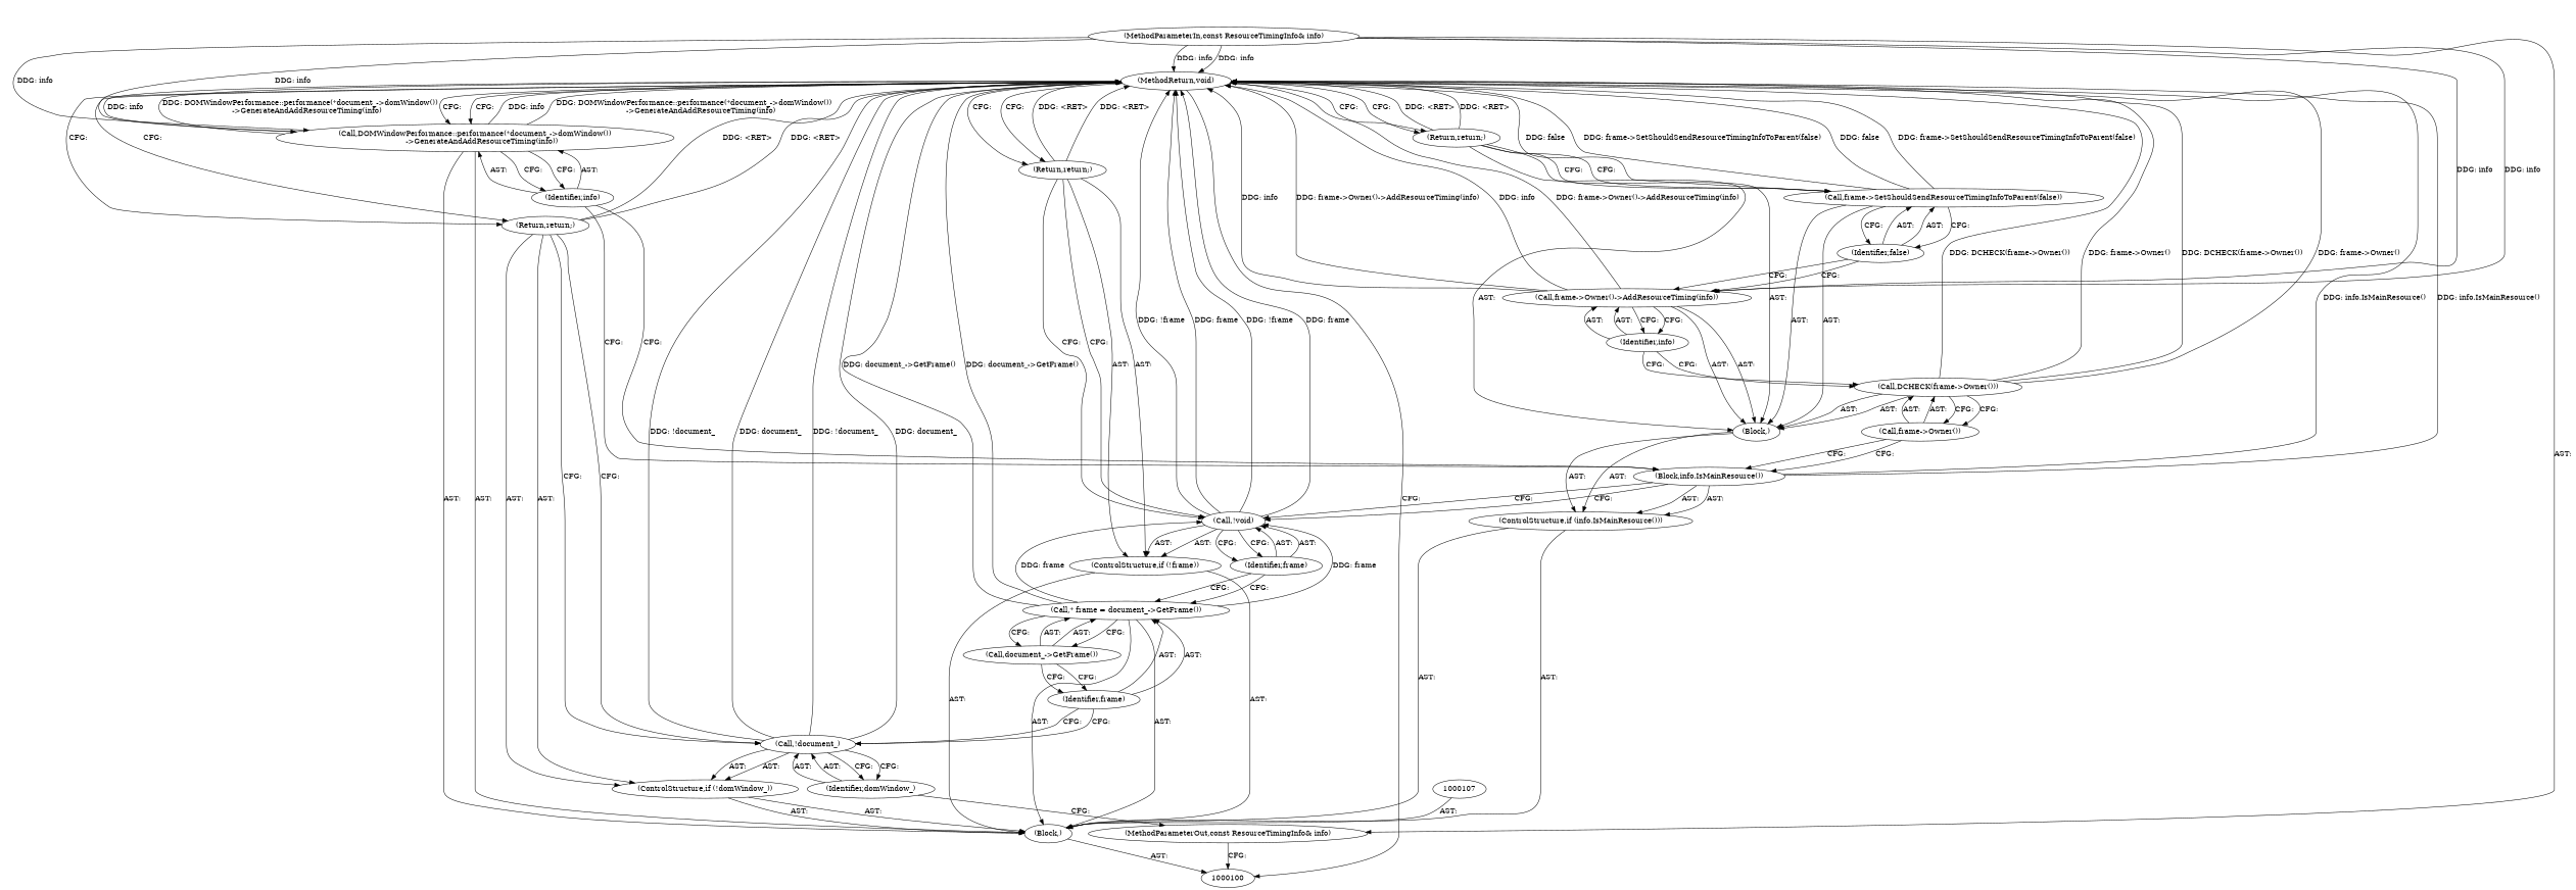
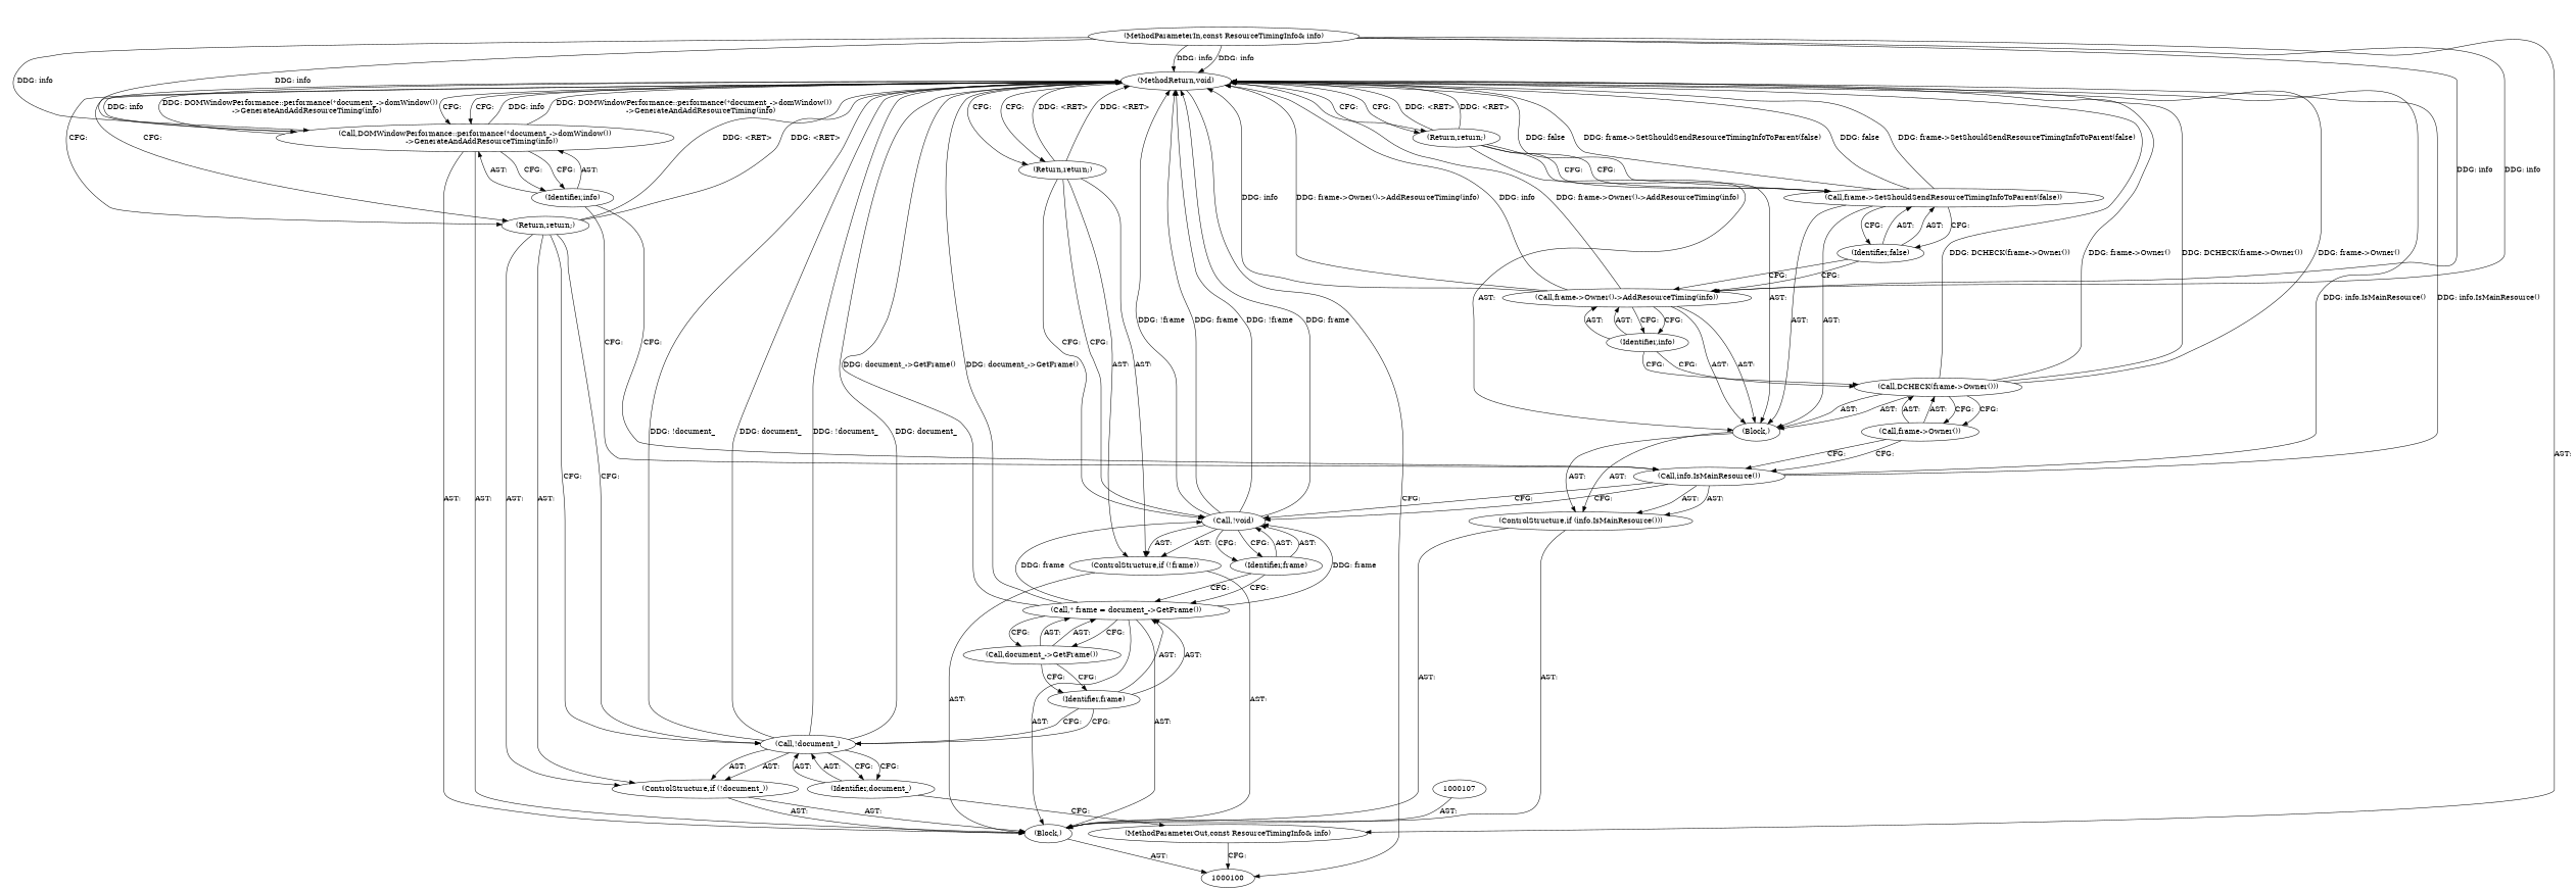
  digraph {
    n1 [label="(MethodReturn,void)"]
    n2 [label="(Return,return;)"]
    n3 [label="(Call,DOMWindowPerformance::performance(*document_->domWindow())\n      ->GenerateAndAddResourceTiming(info))"]
    n4 [label="(Return,return;)"]
    n5 [label="(Return,return;)"]
    1000100
    n7 [label="(Block,)"]
    n8 [label="(Call,frame->SetShouldSendResourceTimingInfoToParent(false))"]
    n9 [label="(Block,)"]
    n10 [label="(Identifier,info)"]
-   n11 [label="(ControlStructure,if (!domWindow_))"]
+   n11 [label="(ControlStructure,if (!document_))"]
    n12 [label="(Call,!document_)"]
    n13 [label="(Call,!void)"]
    n14 [label="(ControlStructure,if (!frame))"]
    n15 [label="(MethodParameterIn,const ResourceTimingInfo& info)"]
    n16 [label="(Call,frame->Owner()->AddResourceTiming(info))"]
    n17 [label="(MethodParameterOut,const ResourceTimingInfo& info)"]
    n18 [label="(Identifier,info)"]
    n19 [label="(Call,DCHECK(frame->Owner()))"]
    n20 [label="(Call,frame->Owner())"]
    n21 [label="(ControlStructure,if (info.IsMainResource()))"]
    n22 [label="(Identifier,false)"]
-   n23 [label="(Block,info.IsMainResource())"]
-   n24 [label="(Identifier,domWindow_)"]
+   n23 [label="(Call,info.IsMainResource())"]
+   n24 [label="(Identifier,document_)"]
    n25 [label="(Call,* frame = document_->GetFrame())"]
    n26 [label="(Call,document_->GetFrame())"]
    n27 [label="(Identifier,frame)"]
    n28 [label="(Identifier,frame)"]
    1000107
    n1 -> n2 [label="CFG: "]
    n1 -> n2 [label="CFG: "]
    n1 -> n3 [label="CFG: "]
    n1 -> n3 [label="CFG: "]
    n1 -> n4 [label="CFG: "]
    n1 -> n4 [label="CFG: "]
    n1 -> n5 [label="CFG: "]
    n1 -> n5 [label="CFG: "]
    n1 -> 1000100 [label="CFG: "]
    n2 -> n1 [label="DDG: <RET>"]
    n2 -> n1 [label="DDG: <RET>"]
    n2 -> n7 [label="AST: "]
    n2 -> n7 [label="AST: "]
    n2 -> n8 [label="CFG: "]
    n2 -> n8 [label="CFG: "]
    n3 -> n1 [label="DDG: info"]
    n3 -> n1 [label="DDG: DOMWindowPerformance::performance(*document_->domWindow())\n      ->GenerateAndAddResourceTiming(info)"]
    n3 -> n1 [label="DDG: info"]
    n3 -> n1 [label="DDG: DOMWindowPerformance::performance(*document_->domWindow())\n      ->GenerateAndAddResourceTiming(info)"]
    n3 -> n9 [label="AST: "]
    n3 -> n9 [label="AST: "]
    n3 -> n10 [label="CFG: "]
    n3 -> n10 [label="CFG: "]
    n4 -> n1 [label="DDG: <RET>"]
    n4 -> n1 [label="DDG: <RET>"]
    n4 -> n11 [label="AST: "]
    n4 -> n11 [label="AST: "]
    n4 -> n12 [label="CFG: "]
    n4 -> n12 [label="CFG: "]
    n5 -> n1 [label="DDG: <RET>"]
    n5 -> n1 [label="DDG: <RET>"]
    n5 -> n13 [label="CFG: "]
    n5 -> n13 [label="CFG: "]
    n5 -> n14 [label="AST: "]
    n5 -> n14 [label="AST: "]
    n7 -> n21 [label="AST: "]
    n7 -> n21 [label="AST: "]
    n8 -> n1 [label="DDG: false"]
    n8 -> n1 [label="DDG: frame->SetShouldSendResourceTimingInfoToParent(false)"]
    n8 -> n1 [label="DDG: false"]
    n8 -> n1 [label="DDG: frame->SetShouldSendResourceTimingInfoToParent(false)"]
    n8 -> n7 [label="AST: "]
    n8 -> n7 [label="AST: "]
    n8 -> n22 [label="CFG: "]
    n8 -> n22 [label="CFG: "]
    n9 -> 1000100 [label="AST: "]
    n10 -> n3 [label="AST: "]
    n10 -> n3 [label="AST: "]
    n10 -> n23 [label="CFG: "]
    n10 -> n23 [label="CFG: "]
    n11 -> n9 [label="AST: "]
    n11 -> n9 [label="AST: "]
    n12 -> n1 [label="DDG: !document_"]
    n12 -> n1 [label="DDG: document_"]
    n12 -> n1 [label="DDG: !document_"]
    n12 -> n1 [label="DDG: document_"]
    n12 -> n11 [label="AST: "]
    n12 -> n11 [label="AST: "]
    n12 -> n24 [label="CFG: "]
    n12 -> n24 [label="CFG: "]
    n13 -> n1 [label="DDG: !frame"]
    n13 -> n1 [label="DDG: frame"]
    n13 -> n1 [label="DDG: !frame"]
    n13 -> n1 [label="DDG: frame"]
    n13 -> n14 [label="AST: "]
    n13 -> n14 [label="AST: "]
    n13 -> n28 [label="CFG: "]
    n13 -> n28 [label="CFG: "]
    n14 -> n9 [label="AST: "]
    n14 -> n9 [label="AST: "]
    n15 -> n1 [label="DDG: info"]
    n15 -> n1 [label="DDG: info"]
    n15 -> n3 [label="DDG: info"]
    n15 -> n3 [label="DDG: info"]
    n15 -> n16 [label="DDG: info"]
    n15 -> n16 [label="DDG: info"]
    n15 -> n17 [label="AST: "]
    n16 -> n1 [label="DDG: info"]
    n16 -> n1 [label="DDG: frame->Owner()->AddResourceTiming(info)"]
    n16 -> n1 [label="DDG: info"]
    n16 -> n1 [label="DDG: frame->Owner()->AddResourceTiming(info)"]
    n16 -> n7 [label="AST: "]
    n16 -> n7 [label="AST: "]
    n16 -> n18 [label="CFG: "]
    n16 -> n18 [label="CFG: "]
    n17 -> 1000100 [label="CFG: "]
    n18 -> n16 [label="AST: "]
    n18 -> n16 [label="AST: "]
    n18 -> n19 [label="CFG: "]
    n18 -> n19 [label="CFG: "]
    n19 -> n1 [label="DDG: DCHECK(frame->Owner())"]
    n19 -> n1 [label="DDG: frame->Owner()"]
    n19 -> n1 [label="DDG: DCHECK(frame->Owner())"]
    n19 -> n1 [label="DDG: frame->Owner()"]
    n19 -> n7 [label="AST: "]
    n19 -> n7 [label="AST: "]
    n19 -> n20 [label="CFG: "]
    n19 -> n20 [label="CFG: "]
    n20 -> n19 [label="AST: "]
    n20 -> n19 [label="AST: "]
    n20 -> n23 [label="CFG: "]
    n20 -> n23 [label="CFG: "]
    n21 -> n9 [label="AST: "]
    n21 -> n9 [label="AST: "]
    n22 -> n8 [label="AST: "]
    n22 -> n8 [label="AST: "]
    n22 -> n16 [label="CFG: "]
    n22 -> n16 [label="CFG: "]
    n23 -> n1 [label="DDG: info.IsMainResource()"]
    n23 -> n1 [label="DDG: info.IsMainResource()"]
    n23 -> n13 [label="CFG: "]
    n23 -> n13 [label="CFG: "]
    n23 -> n21 [label="AST: "]
    n23 -> n21 [label="AST: "]
    n24 -> n12 [label="AST: "]
    n24 -> n12 [label="AST: "]
    n24 -> n17 [label="CFG: "]
    n25 -> n1 [label="DDG: document_->GetFrame()"]
    n25 -> n1 [label="DDG: document_->GetFrame()"]
    n25 -> n9 [label="AST: "]
    n25 -> n9 [label="AST: "]
    n25 -> n13 [label="DDG: frame"]
    n25 -> n13 [label="DDG: frame"]
    n25 -> n26 [label="CFG: "]
    n25 -> n26 [label="CFG: "]
    n26 -> n25 [label="AST: "]
    n26 -> n25 [label="AST: "]
    n26 -> n27 [label="CFG: "]
    n26 -> n27 [label="CFG: "]
    n27 -> n12 [label="CFG: "]
    n27 -> n12 [label="CFG: "]
    n27 -> n25 [label="AST: "]
    n27 -> n25 [label="AST: "]
    n28 -> n13 [label="AST: "]
    n28 -> n13 [label="AST: "]
    n28 -> n25 [label="CFG: "]
    n28 -> n25 [label="CFG: "]
    1000107 -> n9 [label="AST: "]
  }
